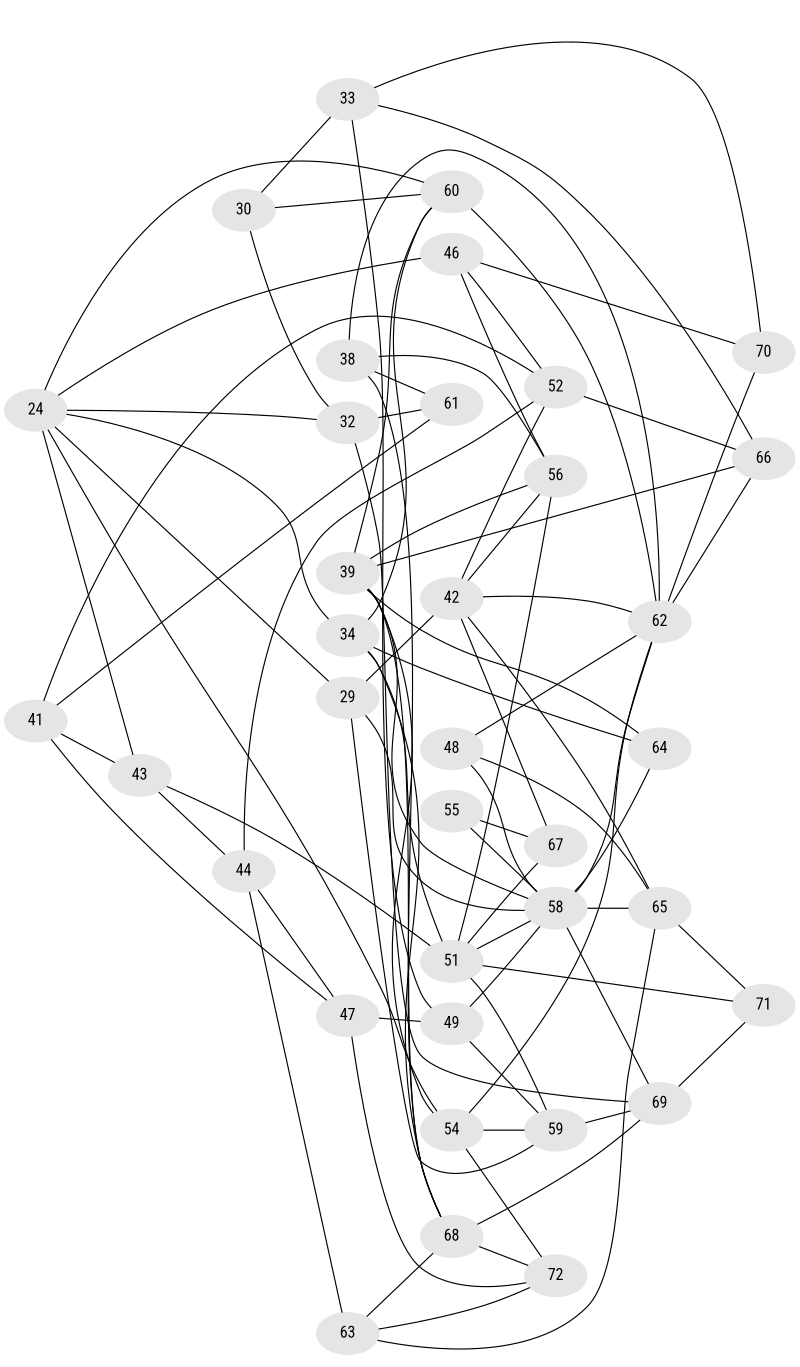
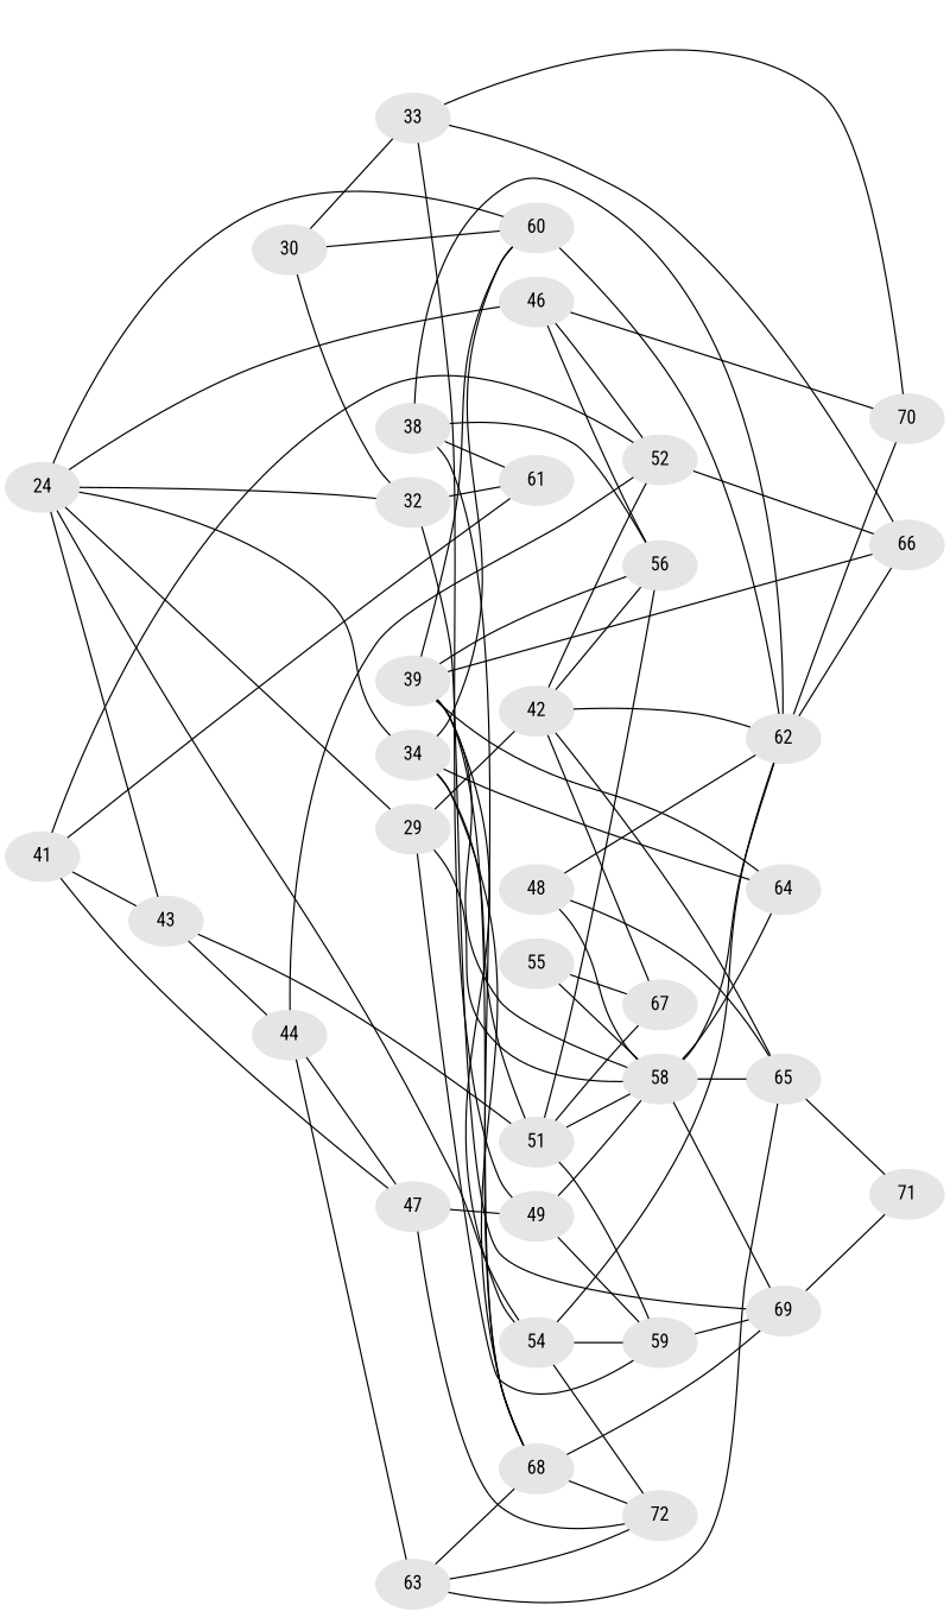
  graph {
    fontname="Roboto Condensed"
    rankdir=LR
    node [color=gray90 fontname="Roboto Condensed" style=filled]
    edge [fontname="Roboto Condensed"]
    24 [super="+1+6"]
    29
    32
    34 [super="+19"]
    43
    46 [super="+28"]
    54 [super="+21"]
    60 [super="+53"]
    42 [super="+14"]
    58 [super="+25+36+10+57"]
    59 [super="+5+13"]
    61
    69 [super="+37+45"]
    51 [super="+18+17"]
    64
    68 [super="+35"]
    44
    70
    56 [super="+12"]
    52 [super="+40"]
    62 [super="+50+27"]
    72 [super="+20"]
    65 [super="+15"]
    67
    30
    33
    49
    66
    71
    38
    39 [super="+26"]
    41
    47
    63
    48 [super="+22"]
    55
    24 -- 29
    24 -- 32
    24 -- 34
    24 -- 43
    24 -- 46 [weight=2]
    24 -- 54
    24 -- 60
    29 -- 42
    29 -- 58
    29 -- 59
    32 -- 61
    32 -- 69
    34 -- 60
    34 -- 51
    34 -- 64 [weight=2]
    34 -- 68
    43 -- 51
    43 -- 44
    46 -- 70
    46 -- 56
    46 -- 52 [weight=2]
    54 -- 59
    54 -- 62
    54 -- 72 [weight=2]
    60 -- 62
    42 -- 56
    42 -- 52
    42 -- 62
    42 -- 65
    42 -- 67
    58 -- 69 [weight=3]
    58 -- 64
    58 -- 62 [weight=2]
    58 -- 65 [weight=2]
    59 -- 69 [weight=2]
    69 -- 71
    51 -- 58 [weight=2]
    51 -- 59 [weight=3]
    51 -- 56 [weight=2]
    51 -- 67 [weight=2]
-   51 -- 71
    68 -- 69 [weight=3]
    68 -- 72
    44 -- 52
    44 -- 47
    44 -- 63
    52 -- 66
    62 -- 70 [weight=2]
    62 -- 66
    65 -- 71
    30 -- 32
    30 -- 60
    30 -- 33
    33 -- 70
    33 -- 49
    33 -- 66
    49 -- 58
    49 -- 59
    38 -- 61
    38 -- 68
    38 -- 56
    38 -- 62
    39 -- 54
    39 -- 60 [weight=2]
    39 -- 58
    39 -- 64
    39 -- 68
    39 -- 56
    39 -- 66
    41 -- 43
    41 -- 61
    41 -- 52
    41 -- 47
    47 -- 72
    47 -- 49
    63 -- 68
    63 -- 72 [weight=2]
    63 -- 65
    48 -- 58 [weight=2]
    48 -- 62 [weight=3]
    48 -- 65
    55 -- 58 [weight=3]
    55 -- 67
  }
